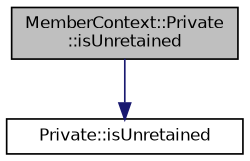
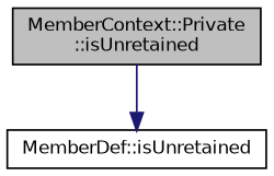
  digraph {
    rankdir=TB
    node [color=black fontname=Helvetica fontsize=10 shape=record style=filled]
    n1 [fillcolor=grey75 fontcolor=black height=0.2 label="MemberContext::Private\l::isUnretained" width=0.4]
-   n2 [fillcolor=white height=0.2 label="Private::isUnretained" width=0.4]
+   n2 [fillcolor=white height=0.2 label="MemberDef::isUnretained" width=0.4]
    n1 -> n2 [color=midnightblue fontname=Helvetica fontsize=10 labelfontname=Helvetica labelfontsize=10 style=solid]
  }
